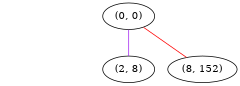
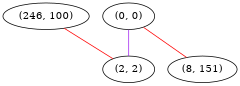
  graph {
    edge [color=red weight=1]
-   "(2, 2)" [label="(2, 8)"]
+   "(246, 100)"
+   "(2, 2)"
    "(0, 0)"
-   "(8, 151)" [label="(8, 152)"]
+   "(8, 151)"
+   "(246, 100)" -- "(2, 2)"
    "(0, 0)" -- "(2, 2)" [color=purple weight=4]
    "(0, 0)" -- "(8, 151)"
  }
